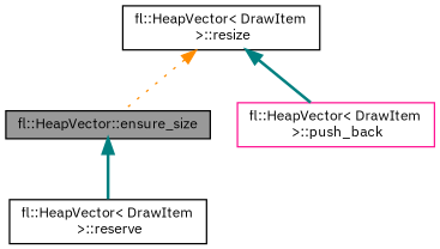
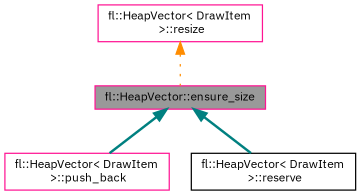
  digraph {
    fontname="IBM Plex Sans"
    rankdir=TB
    node [color=deeppink fillcolor=white fontname="IBM Plex Sans" fontsize=10 shape=box style=filled]
    edge [color=teal dir=back fontname="IBM Plex Sans" fontsize=10 labelfontname=Helvetica labelfontsize=10 style=bold]
-   n1 [color=black fillcolor=grey60 fontcolor=black height=0.2 label="fl::HeapVector::ensure_size" width=0.4]
+   n1 [fillcolor=grey60 fontcolor=black height=0.2 label="fl::HeapVector::ensure_size" width=0.4]
    n2 [height=0.2 label="fl::HeapVector\< DrawItem\l \>::push_back" width=0.4]
    n3 [color=black height=0.2 label="fl::HeapVector\< DrawItem\l \>::reserve" width=0.4]
-   n4 [color=black height=0.2 label="fl::HeapVector\< DrawItem\l \>::resize" width=0.4]
-   n4 -> n2
+   n4 [height=0.2 label="fl::HeapVector\< DrawItem\l \>::resize" width=0.4]
+   n1 -> n2
    n1 -> n3
    n4 -> n1 [color=darkorange style=dotted]
  }
